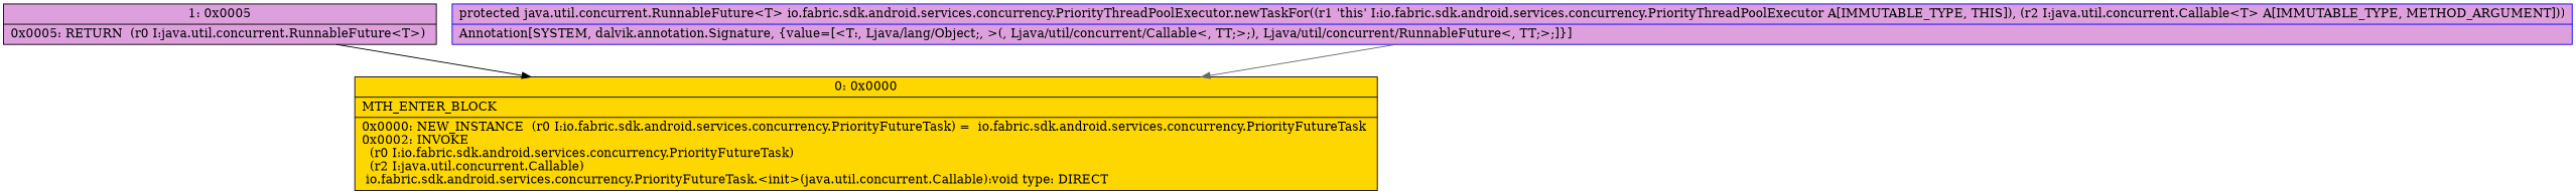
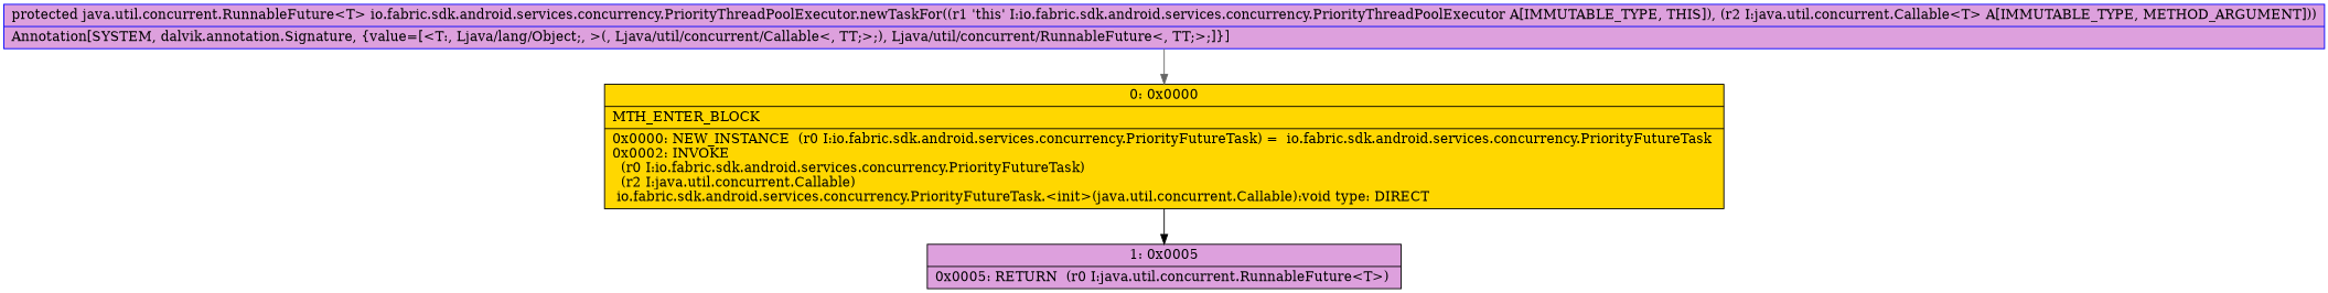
  digraph {
    node [shape=record style=filled fillcolor=plum color=black]
    n1 [label="{0\:\ 0x0000|MTH_ENTER_BLOCK\l|0x0000: NEW_INSTANCE  (r0 I:io.fabric.sdk.android.services.concurrency.PriorityFutureTask) =  io.fabric.sdk.android.services.concurrency.PriorityFutureTask \l0x0002: INVOKE  \l  (r0 I:io.fabric.sdk.android.services.concurrency.PriorityFutureTask)\l  (r2 I:java.util.concurrent.Callable)\l io.fabric.sdk.android.services.concurrency.PriorityFutureTask.\<init\>(java.util.concurrent.Callable):void type: DIRECT \l}" fillcolor=gold]
    n2 [label="{1\:\ 0x0005|0x0005: RETURN  (r0 I:java.util.concurrent.RunnableFuture\<T\>) \l}"]
    n3 [label="{protected java.util.concurrent.RunnableFuture\<T\> io.fabric.sdk.android.services.concurrency.PriorityThreadPoolExecutor.newTaskFor((r1 'this' I:io.fabric.sdk.android.services.concurrency.PriorityThreadPoolExecutor A[IMMUTABLE_TYPE, THIS]), (r2 I:java.util.concurrent.Callable\<T\> A[IMMUTABLE_TYPE, METHOD_ARGUMENT]))  | Annotation[SYSTEM, dalvik.annotation.Signature, \{value=[\<T:, Ljava\/lang\/Object;, \>(, Ljava\/util\/concurrent\/Callable\<, TT;\>;), Ljava\/util\/concurrent\/RunnableFuture\<, TT;\>;]\}]\l}" color=blue]
-   n2 -> n1 [color=black]
+   n1 -> n2 [color=black]
    n3 -> n1 [color=gray40]
  }
